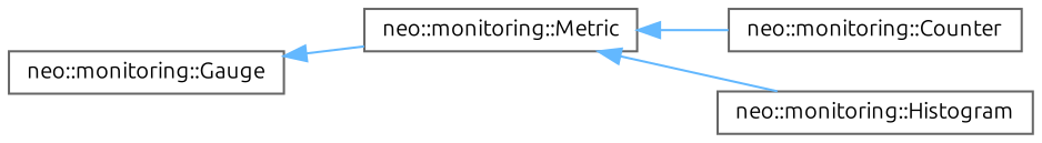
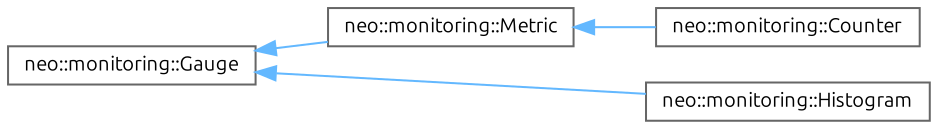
  digraph {
    fontname=Ubuntu
    rankdir=LR
    node [color=grey40 fillcolor=white fontname=Ubuntu fontsize=10 shape=box style=filled]
    edge [color=steelblue1 dir=back fontname=Ubuntu fontsize=10 labelfontname=Helvetica labelfontsize=10 style=solid]
    n1 [height=0.2 label="neo::monitoring::Metric" width=0.4]
    n2 [height=0.2 label="neo::monitoring::Counter" width=0.4]
    n3 [height=0.2 label="neo::monitoring::Histogram" width=0.4]
    n4 [height=0.2 label="neo::monitoring::Gauge" width=0.4]
    n1 -> n2
-   n1 -> n3
+   n4 -> n3
    n4 -> n1
  }
